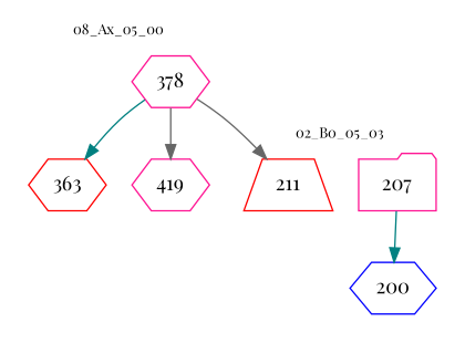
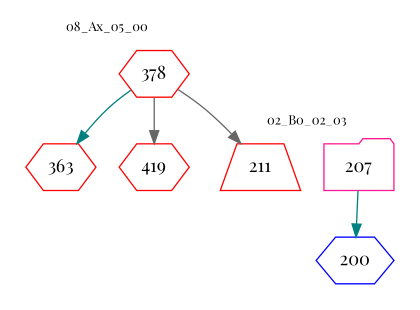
  digraph {
    fontname="Playfair Display"
    node [color=red fontname="Playfair Display" shape=hexagon]
    edge [color=teal fontname="Playfair Display"]
-   n1 [color=deeppink label=378]
+   n1 [label=378]
    n2 [label=363]
-   n3 [color=deeppink label=419]
+   n3 [label=419]
    n4 [color=deeppink label=207 shape=folder]
    n5 [label=211 shape=trapezium]
    n6 [color=blue label=200]
    subgraph cluster_1 {
      color=white
      fontsize=10
      label="08_Ax_05_00"
      n1
      n2
      n3
    }
    subgraph cluster_2 {
      color=white
      fontsize=10
-     label="02_B0_05_03"
+     label="02_B0_02_03"
      n4
      n5
      n6
    }
    n1 -> n2
    n1 -> n3 [color=gray40]
    n1 -> n5 [color=gray40]
    n4 -> n6
  }
